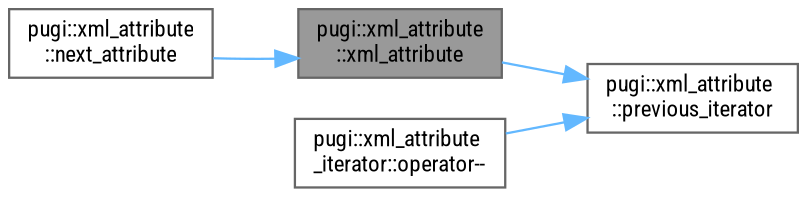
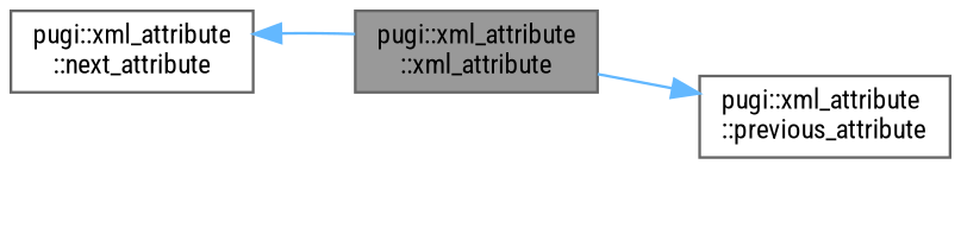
  digraph {
    fontname="Roboto Condensed"
    rankdir=RL
    node [color=grey40 fillcolor=white fontname="Roboto Condensed" fontsize=10 shape=box style=filled]
    edge [color=steelblue1 dir=back fontname="Roboto Condensed" fontsize=10 labelfontname=Helvetica labelfontsize=10 style=solid]
    n1 [color=gray40 fillcolor=grey60 fontcolor=black height=0.2 label="pugi::xml_attribute\l::xml_attribute" width=0.4]
    n2 [height=0.2 label="pugi::xml_attribute\l::next_attribute" width=0.4]
-   n3 [height=0.2 label="pugi::xml_attribute\l::previous_iterator" width=0.4]
-   n4 [height=0.2 label="pugi::xml_attribute\l_iterator::operator--" width=0.4]
-   n1 -> n2
+   n3 [height=0.2 label="pugi::xml_attribute\l::previous_attribute" width=0.4]
+   n2 -> n1
    n3 -> n1
-   n3 -> n4
  }
